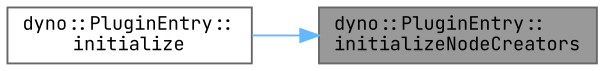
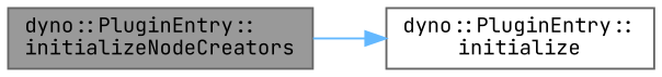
  digraph {
    rankdir=RL
    fontname="JetBrains Mono"
    node [fontname="JetBrains Mono" fontsize=10 shape=box style=filled]
    n1 [color=gray40 fillcolor=grey60 fontcolor=black height=0.2 label="dyno::PluginEntry::\linitializeNodeCreators" width=0.4]
    n2 [color=grey40 fillcolor=white height=0.2 label="dyno::PluginEntry::\linitialize" width=0.4]
-   n1 -> n2 [color=steelblue1 dir=back fontname="JetBrains Mono" fontsize=10 labelfontname=Helvetica labelfontsize=10 style=solid]
+   n2 -> n1 [color=steelblue1 dir=back fontname="JetBrains Mono" fontsize=10 labelfontname=Helvetica labelfontsize=10 style=solid]
  }
